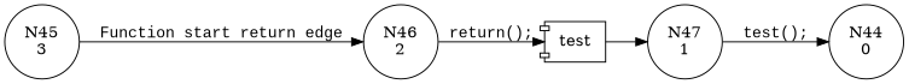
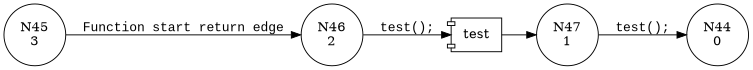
  digraph {
    rankdir=LR
    node [shape=circle]
    edge [fontname="Courier New"]
    n1 [label="N45\n3"]
    n2 [label="N46\n2"]
    n3 [label=test shape=component]
    n4 [label="N47\n1"]
    n5 [label="N44\n0"]
    n1 -> n2 [label="Function start return edge"]
-   n2 -> n3 [label="return();"]
+   n2 -> n3 [label="test();"]
    n3 -> n4
    n4 -> n5 [label="test();"]
  }
